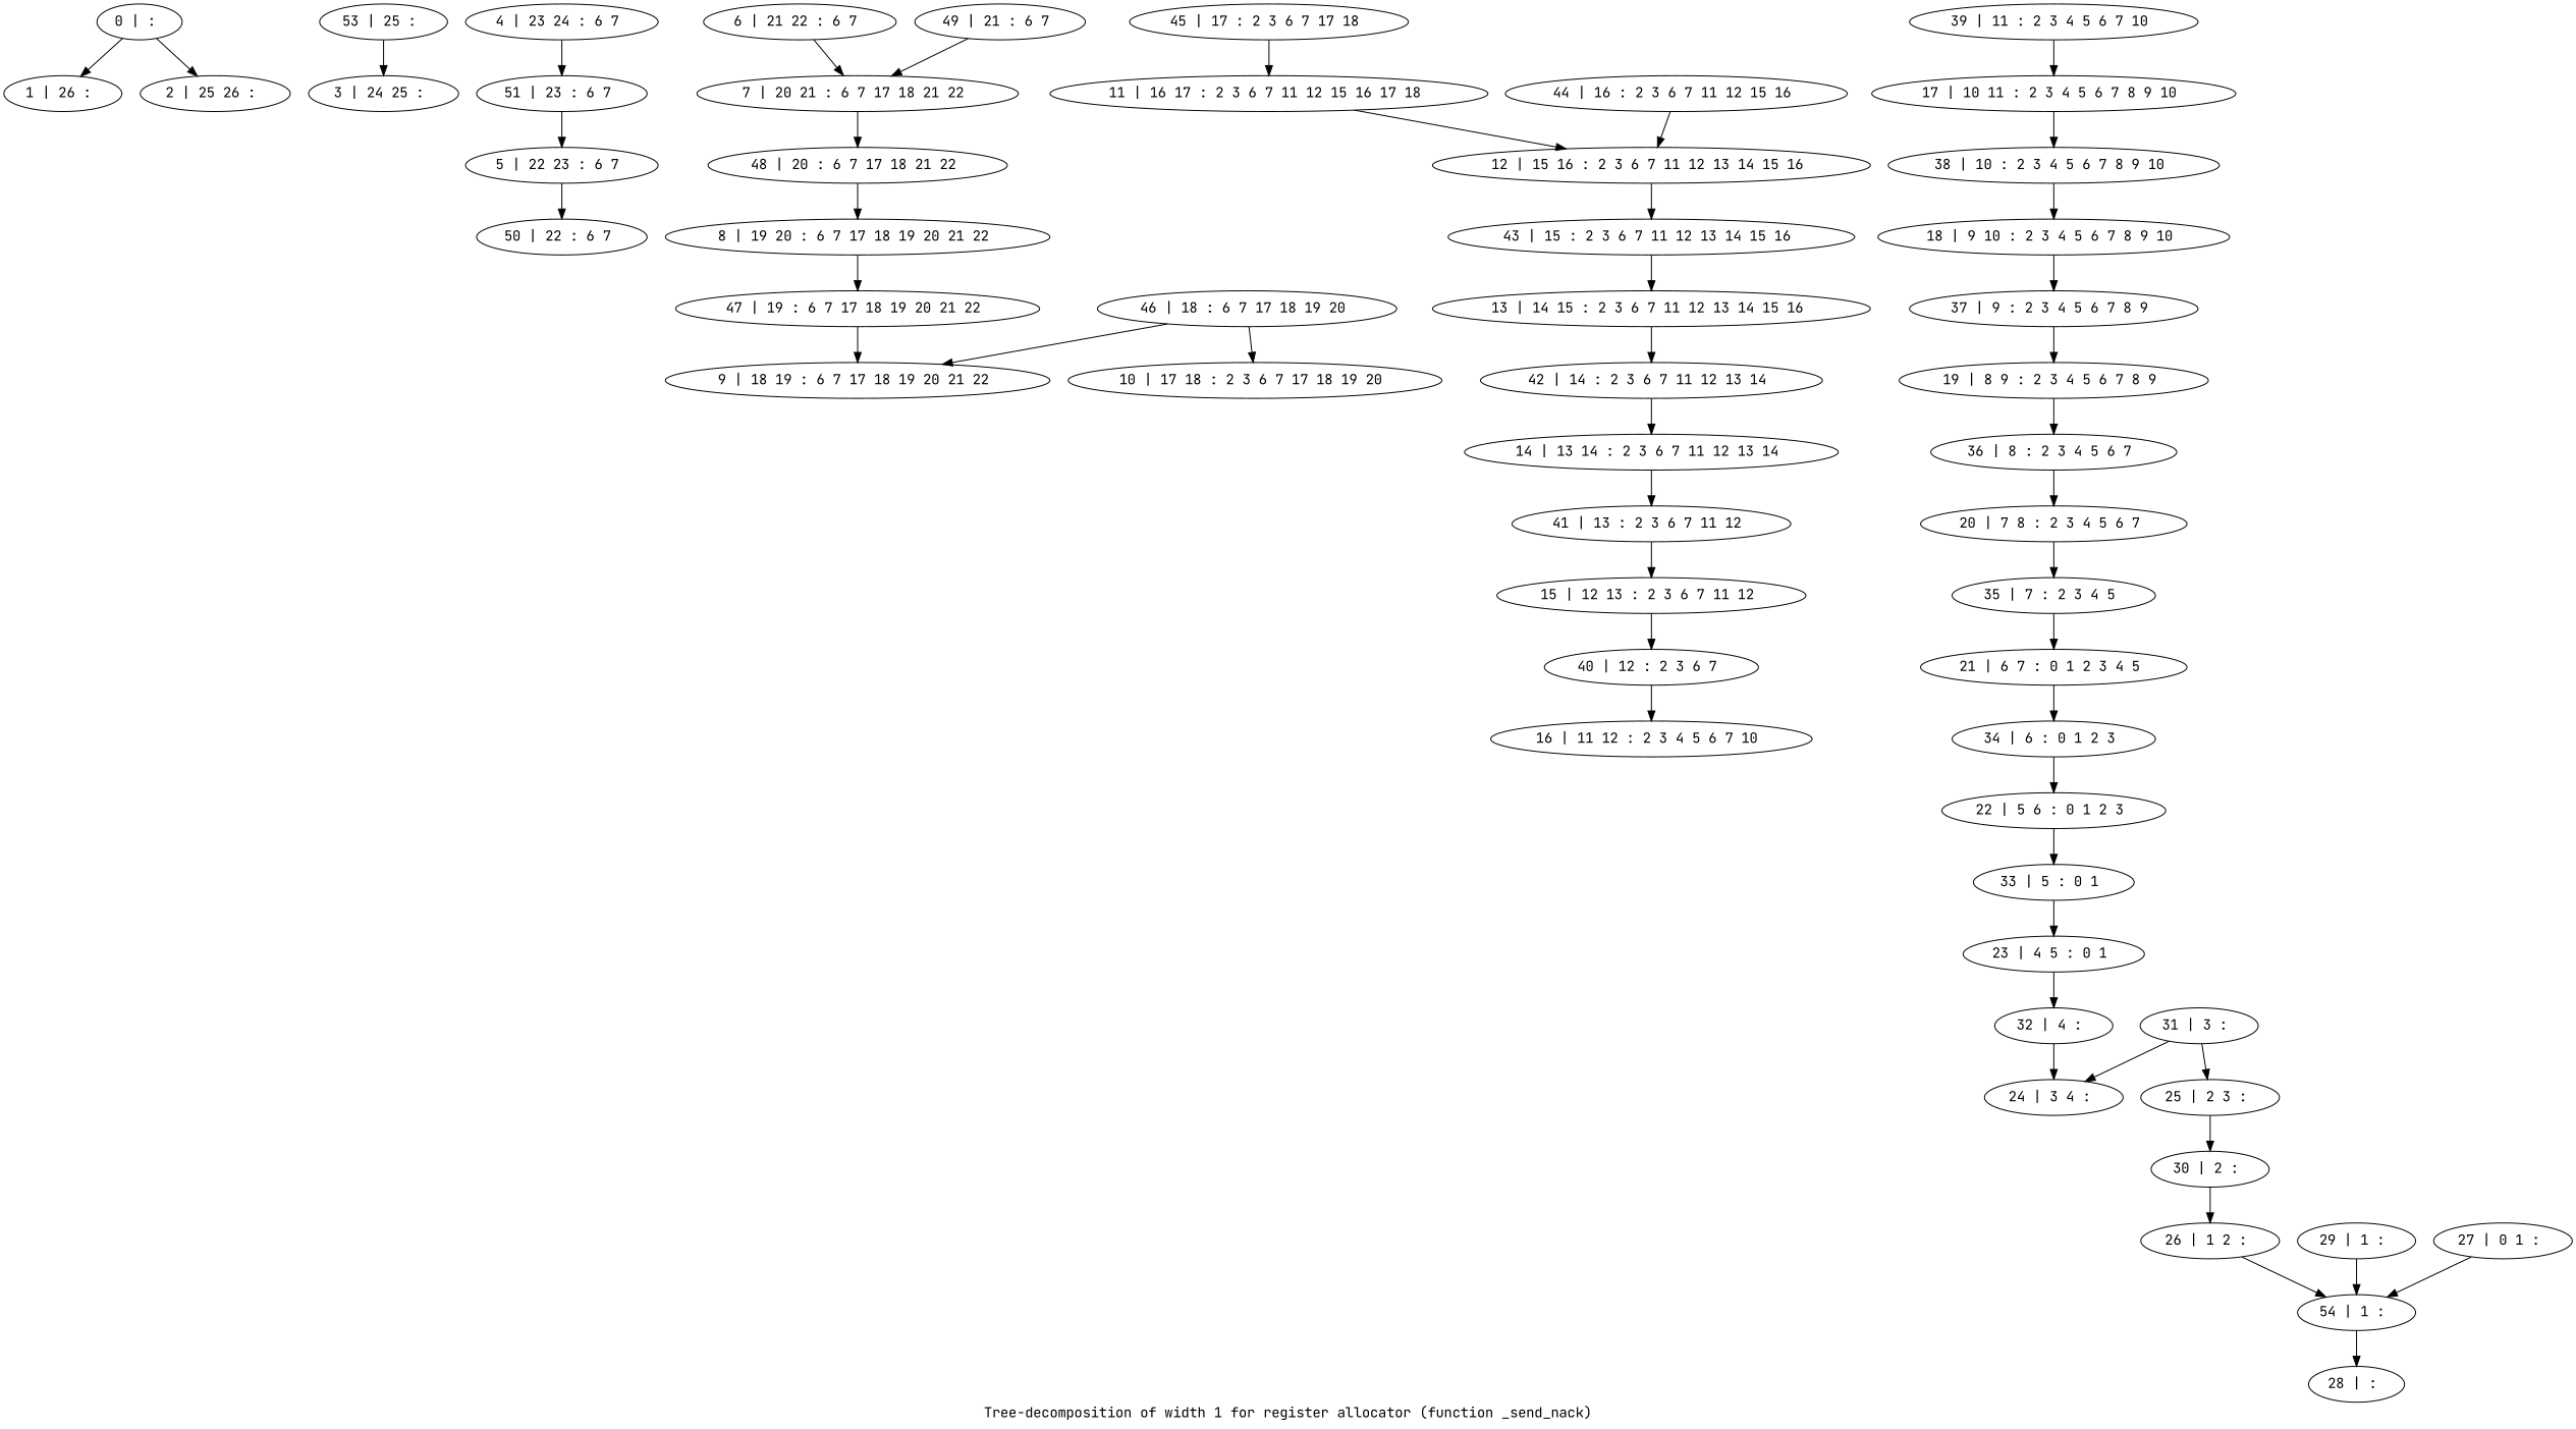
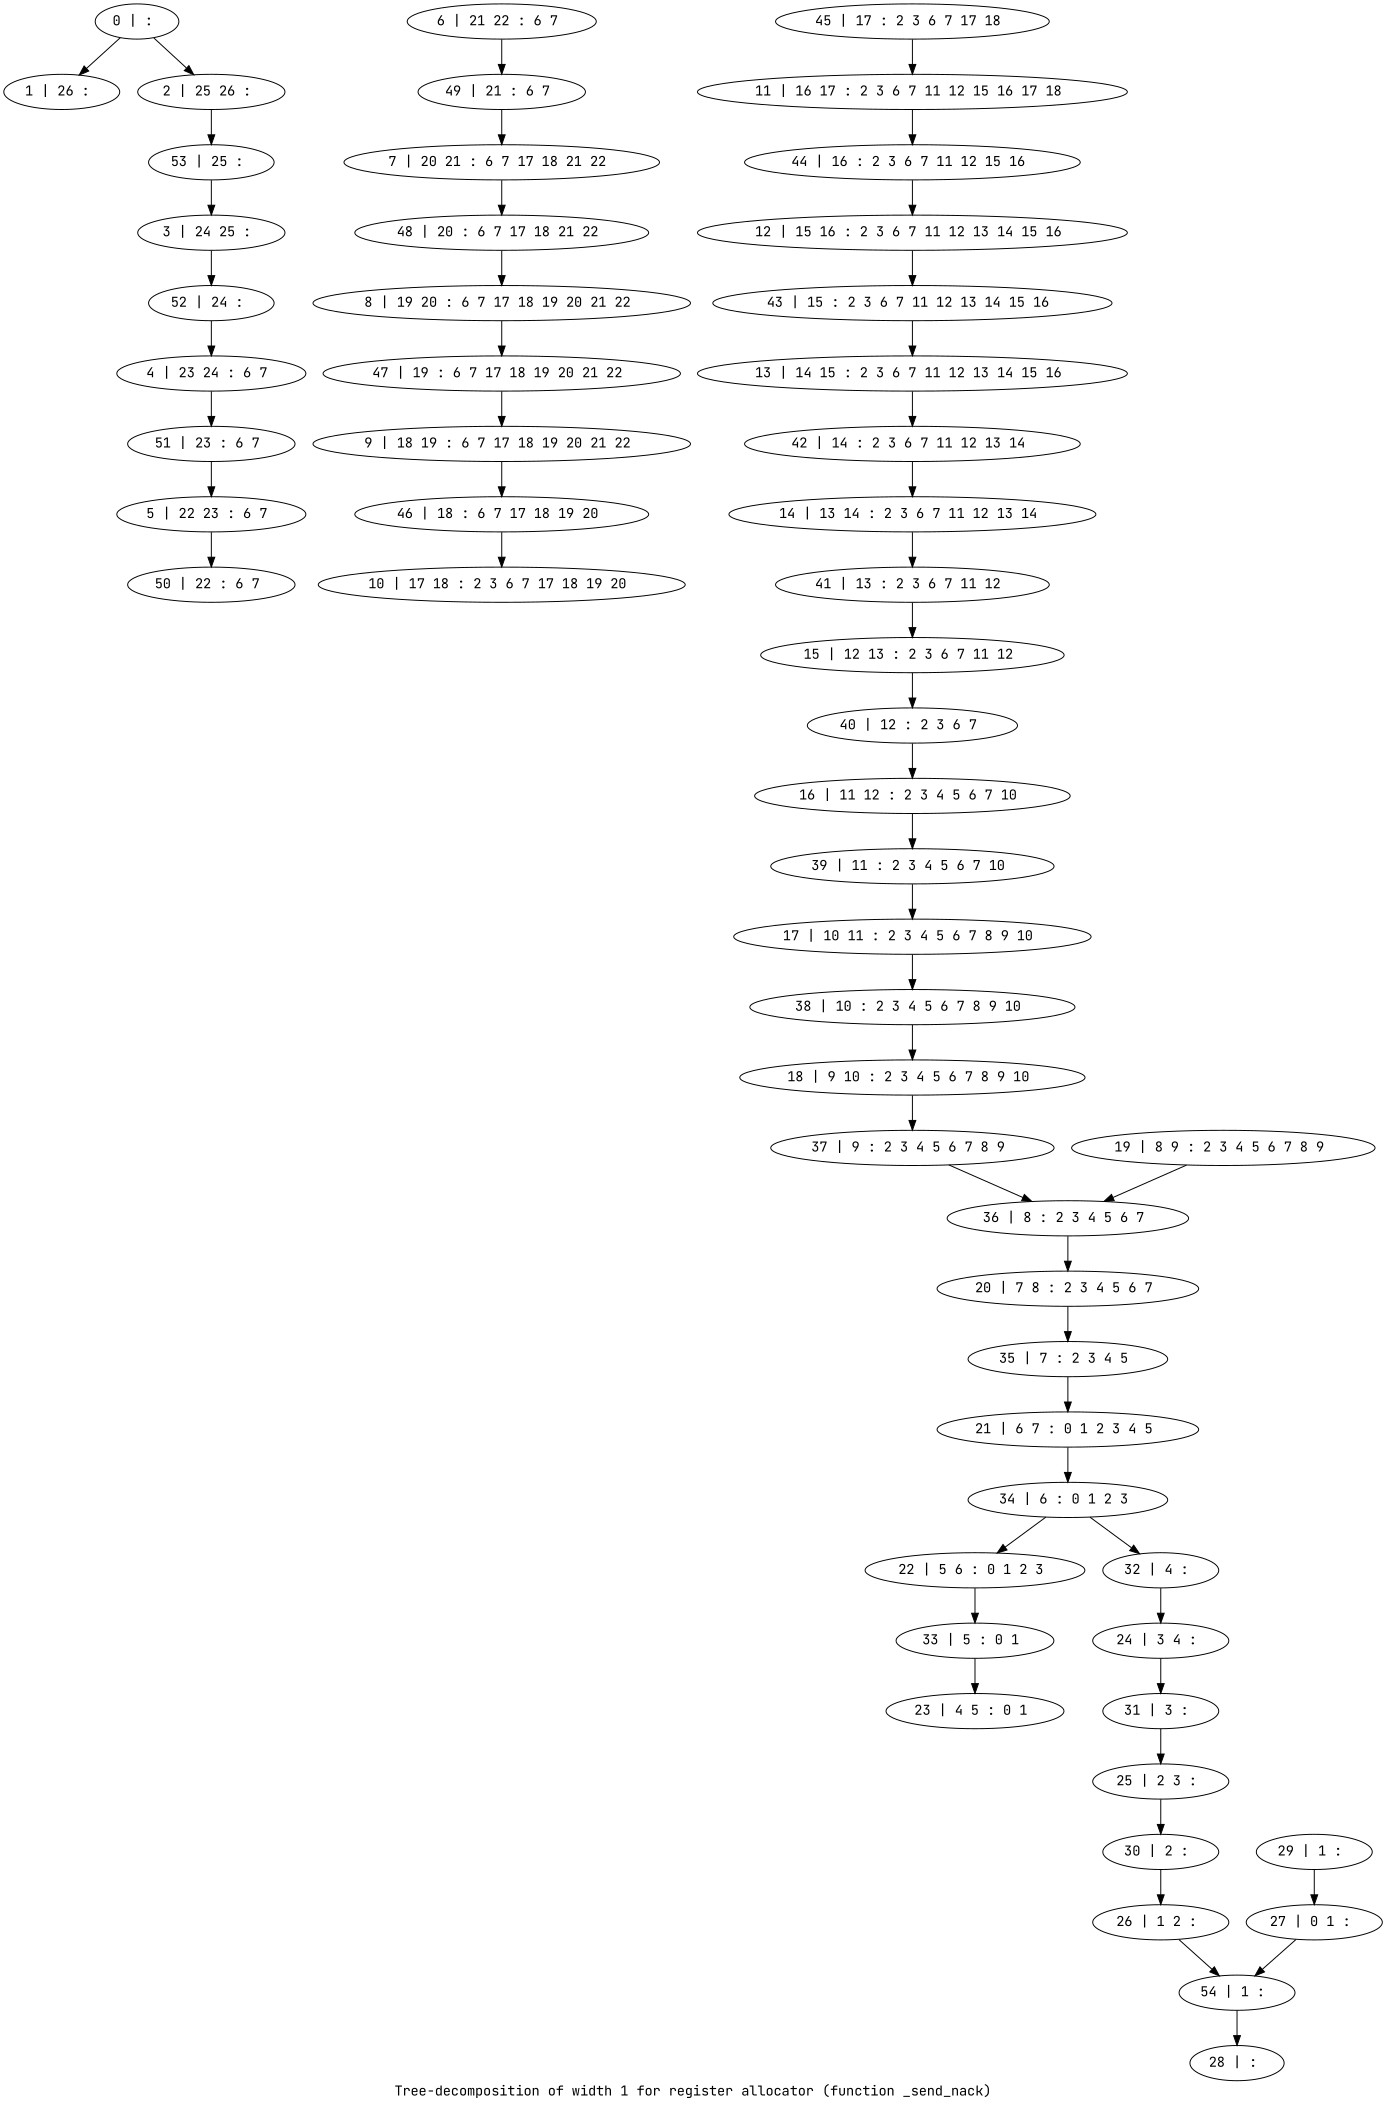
  digraph {
    fontname="JetBrains Mono"
    label="Tree-decomposition of width 1 for register allocator (function _send_nack)"
    node [fontname="JetBrains Mono"]
    edge [fontname="JetBrains Mono"]
    n1 [label="0 | : "]
    n2 [label="1 | 26 : "]
    n3 [label="2 | 25 26 : "]
    n4 [label="53 | 25 : "]
    n5 [label="3 | 24 25 : "]
+   n6 [label="52 | 24 : "]
    n7 [label="4 | 23 24 : 6 7 "]
    n8 [label="51 | 23 : 6 7 "]
    n9 [label="5 | 22 23 : 6 7 "]
    n10 [label="50 | 22 : 6 7 "]
    n11 [label="6 | 21 22 : 6 7 "]
    n12 [label="49 | 21 : 6 7 "]
    n13 [label="7 | 20 21 : 6 7 17 18 21 22 "]
    n14 [label="48 | 20 : 6 7 17 18 21 22 "]
    n15 [label="8 | 19 20 : 6 7 17 18 19 20 21 22 "]
    n16 [label="47 | 19 : 6 7 17 18 19 20 21 22 "]
    n17 [label="9 | 18 19 : 6 7 17 18 19 20 21 22 "]
    n18 [label="46 | 18 : 6 7 17 18 19 20 "]
    n19 [label="10 | 17 18 : 2 3 6 7 17 18 19 20 "]
    n20 [label="45 | 17 : 2 3 6 7 17 18 "]
    n21 [label="11 | 16 17 : 2 3 6 7 11 12 15 16 17 18 "]
    n22 [label="44 | 16 : 2 3 6 7 11 12 15 16 "]
    n23 [label="12 | 15 16 : 2 3 6 7 11 12 13 14 15 16 "]
    n24 [label="43 | 15 : 2 3 6 7 11 12 13 14 15 16 "]
    n25 [label="13 | 14 15 : 2 3 6 7 11 12 13 14 15 16 "]
    n26 [label="42 | 14 : 2 3 6 7 11 12 13 14 "]
    n27 [label="14 | 13 14 : 2 3 6 7 11 12 13 14 "]
    n28 [label="41 | 13 : 2 3 6 7 11 12 "]
    n29 [label="15 | 12 13 : 2 3 6 7 11 12 "]
    n30 [label="40 | 12 : 2 3 6 7 "]
    n31 [label="16 | 11 12 : 2 3 4 5 6 7 10 "]
    n32 [label="39 | 11 : 2 3 4 5 6 7 10 "]
    n33 [label="17 | 10 11 : 2 3 4 5 6 7 8 9 10 "]
    n34 [label="38 | 10 : 2 3 4 5 6 7 8 9 10 "]
    n35 [label="18 | 9 10 : 2 3 4 5 6 7 8 9 10 "]
    n36 [label="37 | 9 : 2 3 4 5 6 7 8 9 "]
    n37 [label="19 | 8 9 : 2 3 4 5 6 7 8 9 "]
    n38 [label="36 | 8 : 2 3 4 5 6 7 "]
    n39 [label="20 | 7 8 : 2 3 4 5 6 7 "]
    n40 [label="35 | 7 : 2 3 4 5 "]
    n41 [label="21 | 6 7 : 0 1 2 3 4 5 "]
    n42 [label="34 | 6 : 0 1 2 3 "]
    n43 [label="22 | 5 6 : 0 1 2 3 "]
    n44 [label="33 | 5 : 0 1 "]
    n45 [label="23 | 4 5 : 0 1 "]
    n46 [label="32 | 4 : "]
    n47 [label="24 | 3 4 : "]
    n48 [label="31 | 3 : "]
    n49 [label="25 | 2 3 : "]
    n50 [label="30 | 2 : "]
    n51 [label="26 | 1 2 : "]
    n52 [label="54 | 1 : "]
    n53 [label="29 | 1 : "]
    n54 [label="27 | 0 1 : "]
    n55 [label="28 | : "]
    n1 -> n2
    n1 -> n3
+   n3 -> n4
    n4 -> n5
+   n5 -> n6
+   n6 -> n7
    n7 -> n8
    n8 -> n9
    n9 -> n10
-   n11 -> n13
+   n11 -> n12
    n12 -> n13
    n13 -> n14
    n14 -> n15
    n15 -> n16
    n16 -> n17
-   n18 -> n17
+   n17 -> n18
    n18 -> n19
    n20 -> n21
-   n21 -> n23
+   n21 -> n22
    n22 -> n23
    n23 -> n24
    n24 -> n25
    n25 -> n26
    n26 -> n27
    n27 -> n28
    n28 -> n29
    n29 -> n30
    n30 -> n31
+   n31 -> n32
    n32 -> n33
    n33 -> n34
    n34 -> n35
    n35 -> n36
-   n36 -> n37
+   n36 -> n38
    n37 -> n38
    n38 -> n39
    n39 -> n40
    n40 -> n41
    n41 -> n42
    n42 -> n43
    n43 -> n44
    n44 -> n45
-   n45 -> n46
+   n42 -> n46
    n46 -> n47
-   n48 -> n47
+   n47 -> n48
    n48 -> n49
    n49 -> n50
    n50 -> n51
    n51 -> n52
    n52 -> n55
-   n53 -> n52
+   n53 -> n54
    n54 -> n52
  }
